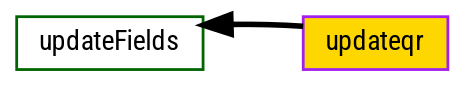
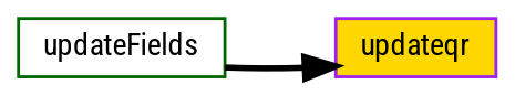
  digraph {
    rankdir=RL
    fontname="Roboto Condensed"
    node [fontname="Roboto Condensed" fontsize=10 shape=box style=filled]
    n1 [color=purple fillcolor=gold fontcolor=black height=0.2 label=updateqr width=0.4]
    n2 [color=darkgreen fillcolor=white height=0.2 label=updateFields width=0.4]
-   n2 -> n1 [color=black dir=back fontname="Roboto Condensed" fontsize=10 labelfontname=Helvetica labelfontsize=10 style=bold]
+   n1 -> n2 [color=black dir=back fontname="Roboto Condensed" fontsize=10 labelfontname=Helvetica labelfontsize=10 style=bold]
  }
